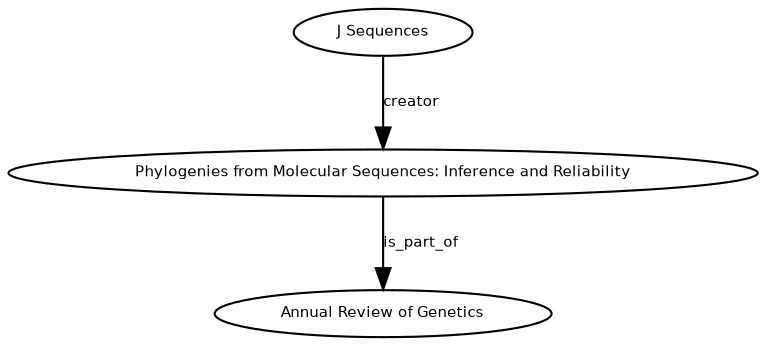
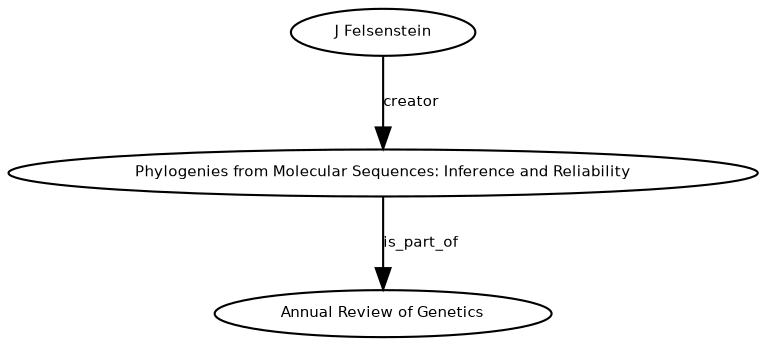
  digraph {
    node [fontname=Helvetica fontsize=7]
    edge [fontname=Helvetica fontsize=7]
    n1 [height=0.27433100247 label="Phylogenies from Molecular Sequences: Inference and Reliability" width=0.27433100247]
    n2 [height=0.27433100247 label="Annual Review of Genetics" width=0.27433100247]
-   n3 [height=0.27433100247 label="J Sequences" width=0.27433100247]
+   n3 [height=0.27433100247 label="J Felsenstein" width=0.27433100247]
    n1 -> n2 [label=is_part_of]
    n3 -> n1 [label=creator]
  }
